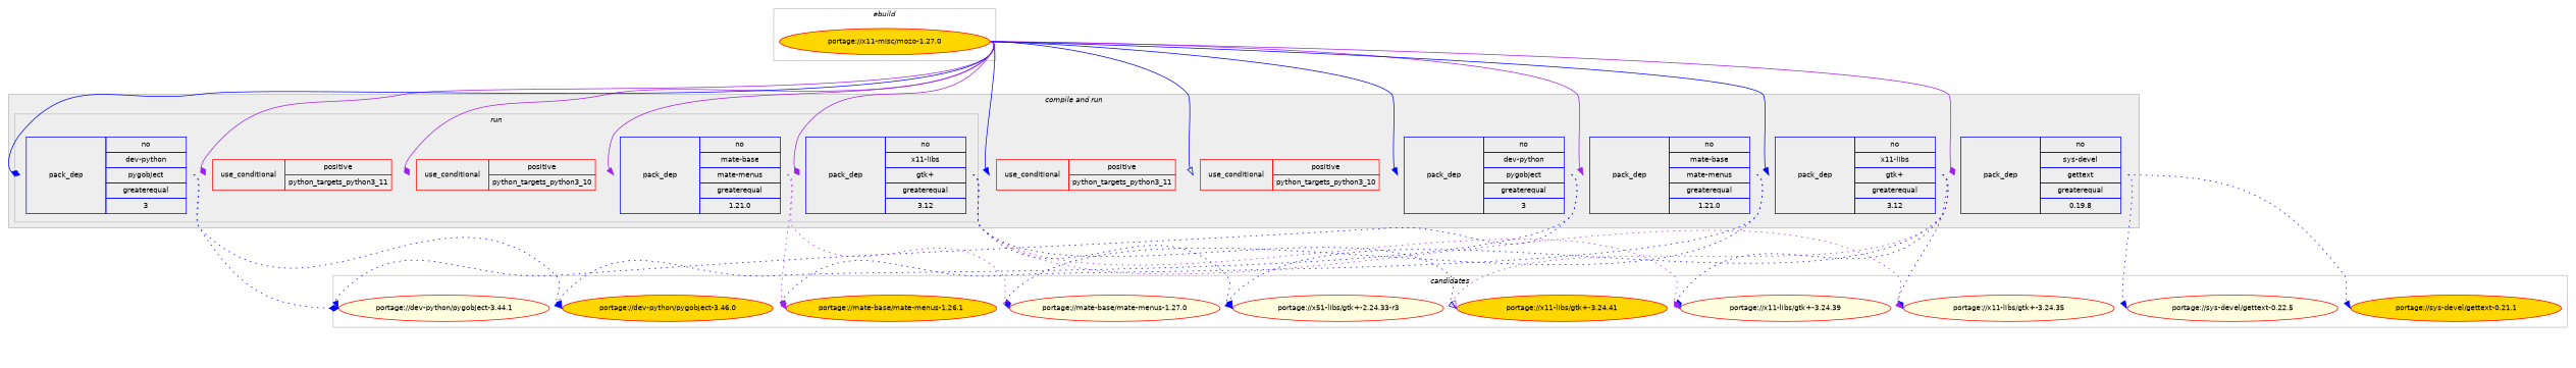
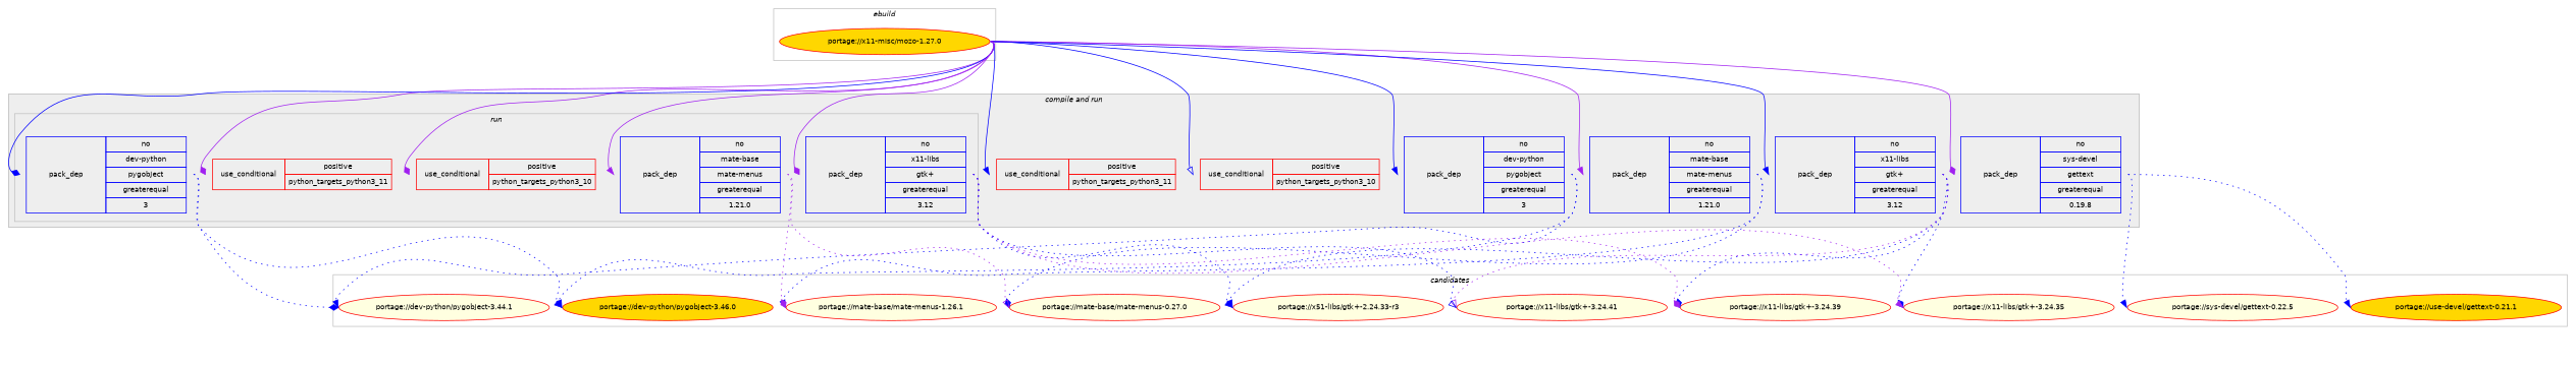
  digraph {
    compound=true
    concentrate=true
    fontname=Helvetica
    fontsize=10
    newrank=true
    rankdir=TB
    ranksep=1.5
    node [color=red fontname=Helvetica fontsize=10]
    edge [arrowhead=normal color=blue headport=w style=dotted tailport=e weight=100]
    n1 [fillcolor=gold label="portage://x11-misc/mozo-1.27.0" style=filled width=4]
    n2 [label=<<TABLE BORDER="0" CELLBORDER="1" CELLSPACING="0" CELLPADDING="4"><TR><TD ROWSPAN="3" CELLPADDING="10">use_conditional</TD></TR><TR><TD>positive</TD></TR><TR><TD>python_targets_python3_10</TD></TR></TABLE>> shape=none]
    n3 [label=<<TABLE BORDER="0" CELLBORDER="1" CELLSPACING="0" CELLPADDING="4"><TR><TD ROWSPAN="3" CELLPADDING="10">use_conditional</TD></TR><TR><TD>positive</TD></TR><TR><TD>python_targets_python3_11</TD></TR></TABLE>> shape=none]
    n4 [color=blue label=<<TABLE BORDER="0" CELLBORDER="1" CELLSPACING="0" CELLPADDING="4" WIDTH="220"><TR><TD ROWSPAN="6" CELLPADDING="30">pack_dep</TD></TR><TR><TD WIDTH="110">no</TD></TR><TR><TD>dev-python</TD></TR><TR><TD>pygobject</TD></TR><TR><TD>greaterequal</TD></TR><TR><TD>3</TD></TR></TABLE>> shape=none]
    n5 [color=blue label=<<TABLE BORDER="0" CELLBORDER="1" CELLSPACING="0" CELLPADDING="4" WIDTH="220"><TR><TD ROWSPAN="6" CELLPADDING="30">pack_dep</TD></TR><TR><TD WIDTH="110">no</TD></TR><TR><TD>mate-base</TD></TR><TR><TD>mate-menus</TD></TR><TR><TD>greaterequal</TD></TR><TR><TD>1.21.0</TD></TR></TABLE>> shape=none]
    n6 [color=blue label=<<TABLE BORDER="0" CELLBORDER="1" CELLSPACING="0" CELLPADDING="4" WIDTH="220"><TR><TD ROWSPAN="6" CELLPADDING="30">pack_dep</TD></TR><TR><TD WIDTH="110">no</TD></TR><TR><TD>sys-devel</TD></TR><TR><TD>gettext</TD></TR><TR><TD>greaterequal</TD></TR><TR><TD>0.19.8</TD></TR></TABLE>> shape=none]
    n7 [color=blue label=<<TABLE BORDER="0" CELLBORDER="1" CELLSPACING="0" CELLPADDING="4" WIDTH="220"><TR><TD ROWSPAN="6" CELLPADDING="30">pack_dep</TD></TR><TR><TD WIDTH="110">no</TD></TR><TR><TD>x11-libs</TD></TR><TR><TD>gtk+</TD></TR><TR><TD>greaterequal</TD></TR><TR><TD>3.12</TD></TR></TABLE>> shape=none]
    n8 [label=<<TABLE BORDER="0" CELLBORDER="1" CELLSPACING="0" CELLPADDING="4"><TR><TD ROWSPAN="3" CELLPADDING="10">use_conditional</TD></TR><TR><TD>positive</TD></TR><TR><TD>python_targets_python3_10</TD></TR></TABLE>> shape=none]
    n9 [label=<<TABLE BORDER="0" CELLBORDER="1" CELLSPACING="0" CELLPADDING="4"><TR><TD ROWSPAN="3" CELLPADDING="10">use_conditional</TD></TR><TR><TD>positive</TD></TR><TR><TD>python_targets_python3_11</TD></TR></TABLE>> shape=none]
    n10 [color=blue label=<<TABLE BORDER="0" CELLBORDER="1" CELLSPACING="0" CELLPADDING="4" WIDTH="220"><TR><TD ROWSPAN="6" CELLPADDING="30">pack_dep</TD></TR><TR><TD WIDTH="110">no</TD></TR><TR><TD>dev-python</TD></TR><TR><TD>pygobject</TD></TR><TR><TD>greaterequal</TD></TR><TR><TD>3</TD></TR></TABLE>> shape=none]
    n11 [color=blue label=<<TABLE BORDER="0" CELLBORDER="1" CELLSPACING="0" CELLPADDING="4" WIDTH="220"><TR><TD ROWSPAN="6" CELLPADDING="30">pack_dep</TD></TR><TR><TD WIDTH="110">no</TD></TR><TR><TD>mate-base</TD></TR><TR><TD>mate-menus</TD></TR><TR><TD>greaterequal</TD></TR><TR><TD>1.21.0</TD></TR></TABLE>> shape=none]
    n12 [color=blue label=<<TABLE BORDER="0" CELLBORDER="1" CELLSPACING="0" CELLPADDING="4" WIDTH="220"><TR><TD ROWSPAN="6" CELLPADDING="30">pack_dep</TD></TR><TR><TD WIDTH="110">no</TD></TR><TR><TD>x11-libs</TD></TR><TR><TD>gtk+</TD></TR><TR><TD>greaterequal</TD></TR><TR><TD>3.12</TD></TR></TABLE>> shape=none]
    n13 [fillcolor=lightyellow label="portage://dev-python/pygobject-3.44.1" style=filled width=4]
    n14 [fillcolor=gold label="portage://dev-python/pygobject-3.46.0" style=filled width=4]
-   n15 [fillcolor=gold label="portage://mate-base/mate-menus-1.26.1" style=filled width=4]
-   n16 [fillcolor=lightyellow label="portage://mate-base/mate-menus-1.27.0" style=filled width=4]
-   n17 [fillcolor=gold label="portage://sys-devel/gettext-0.21.1" style=filled width=4]
+   n15 [fillcolor=lightyellow label="portage://mate-base/mate-menus-1.26.1" style=filled width=4]
+   n16 [fillcolor=lightyellow label="portage://mate-base/mate-menus-0.27.0" style=filled width=4]
+   n17 [fillcolor=gold label="portage://use-devel/gettext-0.21.1" style=filled width=4]
    n18 [fillcolor=lightyellow label="portage://sys-devel/gettext-0.22.5" style=filled width=4]
    n19 [fillcolor=lightyellow label="portage://x51-libs/gtk+-2.24.33-r3" style=filled width=4]
    n20 [fillcolor=lightyellow label="portage://x11-libs/gtk+-3.24.35" style=filled width=4]
    n21 [fillcolor=lightyellow label="portage://x11-libs/gtk+-3.24.39" style=filled width=4]
-   n22 [fillcolor=gold label="portage://x11-libs/gtk+-3.24.41" style=filled width=4]
+   n22 [fillcolor=lightyellow label="portage://x11-libs/gtk+-3.24.41" style=filled width=4]
    subgraph cluster_1 {
      color=gray
      label=<<i>ebuild</i>>
      rank=same
      n1
    }
    subgraph cluster_2 {
      color=gray
      label=<<i>dependencies</i>>
      subgraph cluster_3 {
        color=gray
        fillcolor="#eeeeee"
        label=<<i>compile</i>>
        style=filled
        subgraph sub_4 {
          color=gray
          fillcolor="#eeeeee"
          label=<<i>compile</i>>
          style=filled
          n2
        }
        subgraph sub_5 {
          color=gray
          fillcolor="#eeeeee"
          label=<<i>compile</i>>
          style=filled
          n3
        }
        subgraph sub_6 {
          color=gray
          fillcolor="#eeeeee"
          label=<<i>compile</i>>
          style=filled
          n4
        }
        subgraph sub_7 {
          color=gray
          fillcolor="#eeeeee"
          label=<<i>compile</i>>
          style=filled
          n5
        }
        subgraph sub_8 {
          color=gray
          fillcolor="#eeeeee"
          label=<<i>compile</i>>
          style=filled
          n6
        }
        subgraph sub_9 {
          color=gray
          fillcolor="#eeeeee"
          label=<<i>compile</i>>
          style=filled
          n7
        }
      }
      subgraph cluster_10 {
        color=gray
        fillcolor="#eeeeee"
        label=<<i>compile and run</i>>
        style=filled
      }
      subgraph cluster_11 {
        color=gray
        fillcolor="#eeeeee"
        label=<<i>run</i>>
        style=filled
        subgraph sub_12 {
          color=gray
          fillcolor="#eeeeee"
          label=<<i>run</i>>
          style=filled
          n8
        }
        subgraph sub_13 {
          color=gray
          fillcolor="#eeeeee"
          label=<<i>run</i>>
          style=filled
          n9
        }
        subgraph sub_14 {
          color=gray
          fillcolor="#eeeeee"
          label=<<i>run</i>>
          style=filled
          n10
        }
        subgraph sub_15 {
          color=gray
          fillcolor="#eeeeee"
          label=<<i>run</i>>
          style=filled
          n11
        }
        subgraph sub_16 {
          color=gray
          fillcolor="#eeeeee"
          label=<<i>run</i>>
          style=filled
          n12
        }
      }
    }
    subgraph cluster_17 {
      color=gray
      label=<<i>candidates</i>>
      rank=same
      subgraph sub_18 {
        color=black
        label=<<i>candidates</i>>
        nodesep=1
        rank=same
        n13
        n14
      }
      subgraph sub_19 {
        color=black
        label=<<i>candidates</i>>
        nodesep=1
        rank=same
        n15
        n16
      }
      subgraph sub_20 {
        color=black
        label=<<i>candidates</i>>
        nodesep=1
        rank=same
        n17
        n18
      }
      subgraph sub_21 {
        color=black
        label=<<i>candidates</i>>
        nodesep=1
        rank=same
        n19
        n20
        n21
        n22
      }
      subgraph sub_22 {
        color=black
        label=<<i>candidates</i>>
        nodesep=1
        rank=same
        n13
        n14
      }
      subgraph sub_23 {
        color=black
        label=<<i>candidates</i>>
        nodesep=1
        rank=same
        n15
        n16
      }
      subgraph sub_24 {
        color=black
        label=<<i>candidates</i>>
        nodesep=1
        rank=same
        n19
        n20
        n21
        n22
      }
    }
    n1 -> n2 [arrowhead=onormal style=solid weight=20]
    n1 -> n3 [style=solid weight=20]
    n1 -> n4 [style=solid weight=20]
    n1 -> n5 [color=purple style=solid weight=20]
    n1 -> n6 [arrowhead=diamond color=purple style=solid weight=20]
    n1 -> n7 [style=solid weight=20]
    n1 -> n8 [arrowhead=diamond color=purple style=solid weight=20]
    n1 -> n9 [arrowhead=diamond color=purple style=solid weight=20]
    n1 -> n10 [arrowhead=diamond style=solid weight=20]
    n1 -> n11 [color=purple style=solid weight=20]
    n1 -> n12 [arrowhead=diamond color=purple style=solid weight=20]
    n4 -> n13
    n4 -> n14
    n5 -> n15
    n5 -> n16 [arrowhead=diamond]
    n6 -> n17
    n6 -> n18
    n7 -> n19
    n7 -> n20 [arrowhead=diamond]
    n7 -> n21 [arrowhead=diamond]
    n7 -> n22 [arrowhead=onormal color=purple]
    n10 -> n13 [arrowhead=diamond]
    n10 -> n14
    n11 -> n15 [arrowhead=diamond color=purple]
    n11 -> n16 [arrowhead=onormal color=purple]
    n12 -> n19
    n12 -> n20 [color=purple]
    n12 -> n21 [arrowhead=diamond color=purple]
    n12 -> n22 [arrowhead=onormal]
  }
